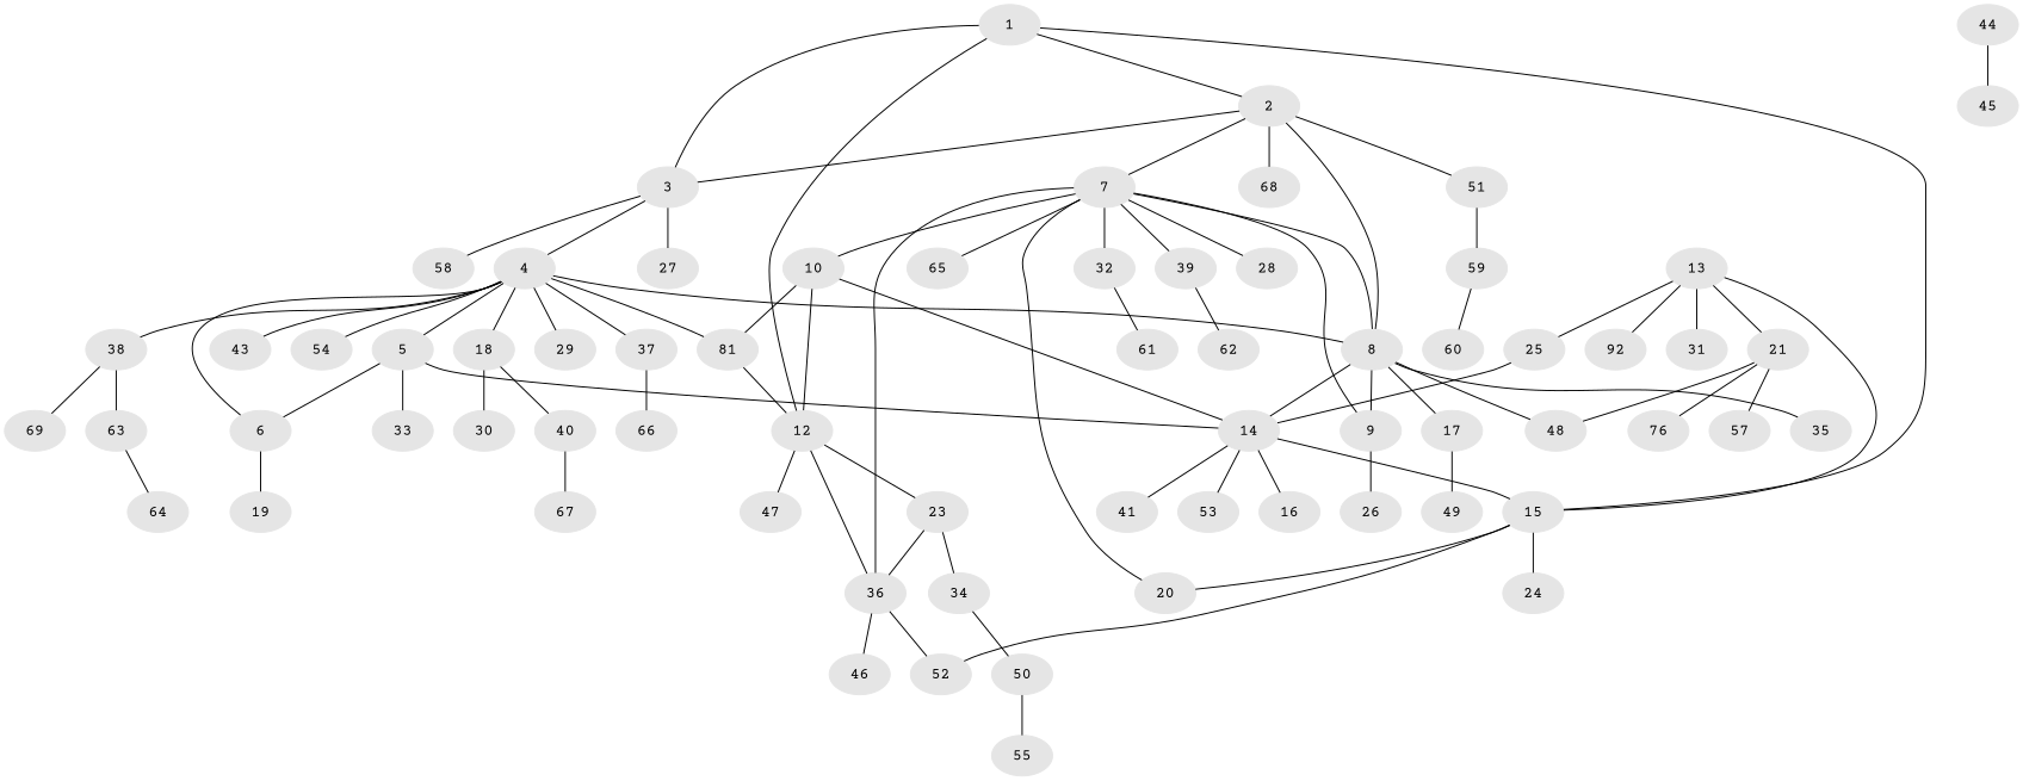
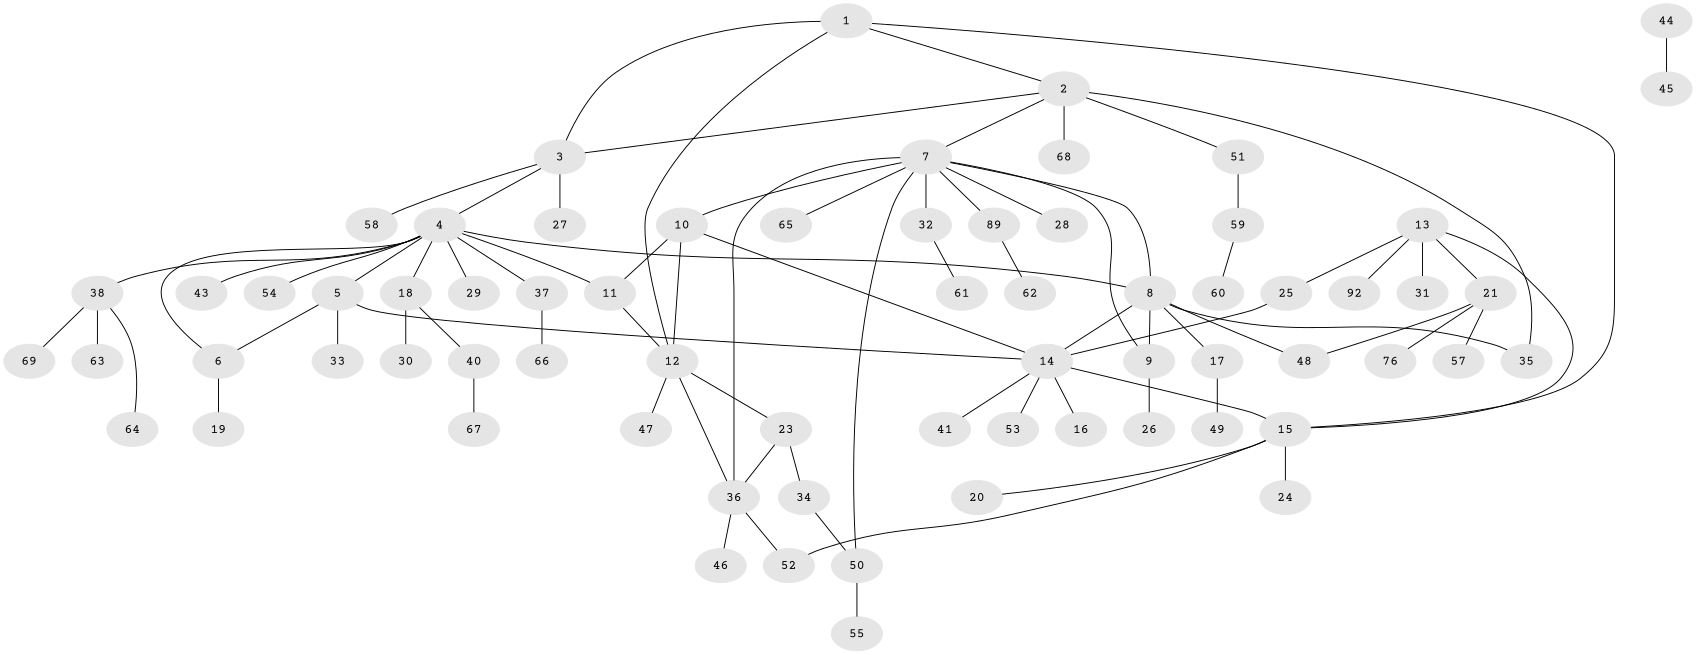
  graph {
    fontname="Courier Prime"
    node [color=gray90 fontname="Courier Prime" style=filled]
    edge [fontname="Courier Prime"]
    1
    2
    3
    12
    15
    7
    35
    51
    68
    4
    27
    58
    36
    23
    47
    20
    24
    52
    8
    9
    10
    28
    32
-   39
+   39 [label=89]
    50
    65
    59
    5
    6
-   11 [label=81]
+   11
    18
    29
    37
    38
    43
    54
    14
    33
    19
    17
    48
    30
    40
    66
    63
    64
    69
    16
    41
    53
    26
    61
    46
    62
    55
    49
    34
    13
    21
    n60 [label=92]
    25
    31
    n63 [label=76]
    57
    67
    44
    45
    60
    1 -- 2
    1 -- 3
    1 -- 12
    1 -- 15
    2 -- 3
    2 -- 7
-   2 -- 8
+   2 -- 35
    2 -- 51
    2 -- 68
    3 -- 4
    3 -- 27
    3 -- 58
    12 -- 36
    12 -- 23
    12 -- 47
    15 -- 20
    15 -- 24
    15 -- 52
    7 -- 36
    7 -- 8
    7 -- 9
    7 -- 10
    7 -- 28
    7 -- 32
    7 -- 39
-   7 -- 20
+   7 -- 50
    7 -- 65
    51 -- 59
    4 -- 8
    4 -- 5
    4 -- 6
    4 -- 11
    4 -- 18
    4 -- 29
    4 -- 37
    4 -- 38
    4 -- 43
    4 -- 54
    36 -- 52
    36 -- 46
    23 -- 36
    23 -- 34
    8 -- 35
    8 -- 9
    8 -- 14
    8 -- 17
    8 -- 48
    9 -- 26
    10 -- 12
    10 -- 11
    10 -- 14
    32 -- 61
    39 -- 62
    50 -- 55
    59 -- 60
    5 -- 6
    5 -- 14
    5 -- 33
    6 -- 19
    11 -- 12
    18 -- 30
    18 -- 40
    37 -- 66
    38 -- 63
-   63 -- 64
+   38 -- 64
    38 -- 69
    14 -- 15
    14 -- 16
    14 -- 41
    14 -- 53
    17 -- 49
    40 -- 67
    34 -- 50
    13 -- 15
    13 -- 21
    13 -- n60
    13 -- 25
    13 -- 31
    21 -- 48
    21 -- n63
    21 -- 57
    25 -- 14
    44 -- 45
  }
